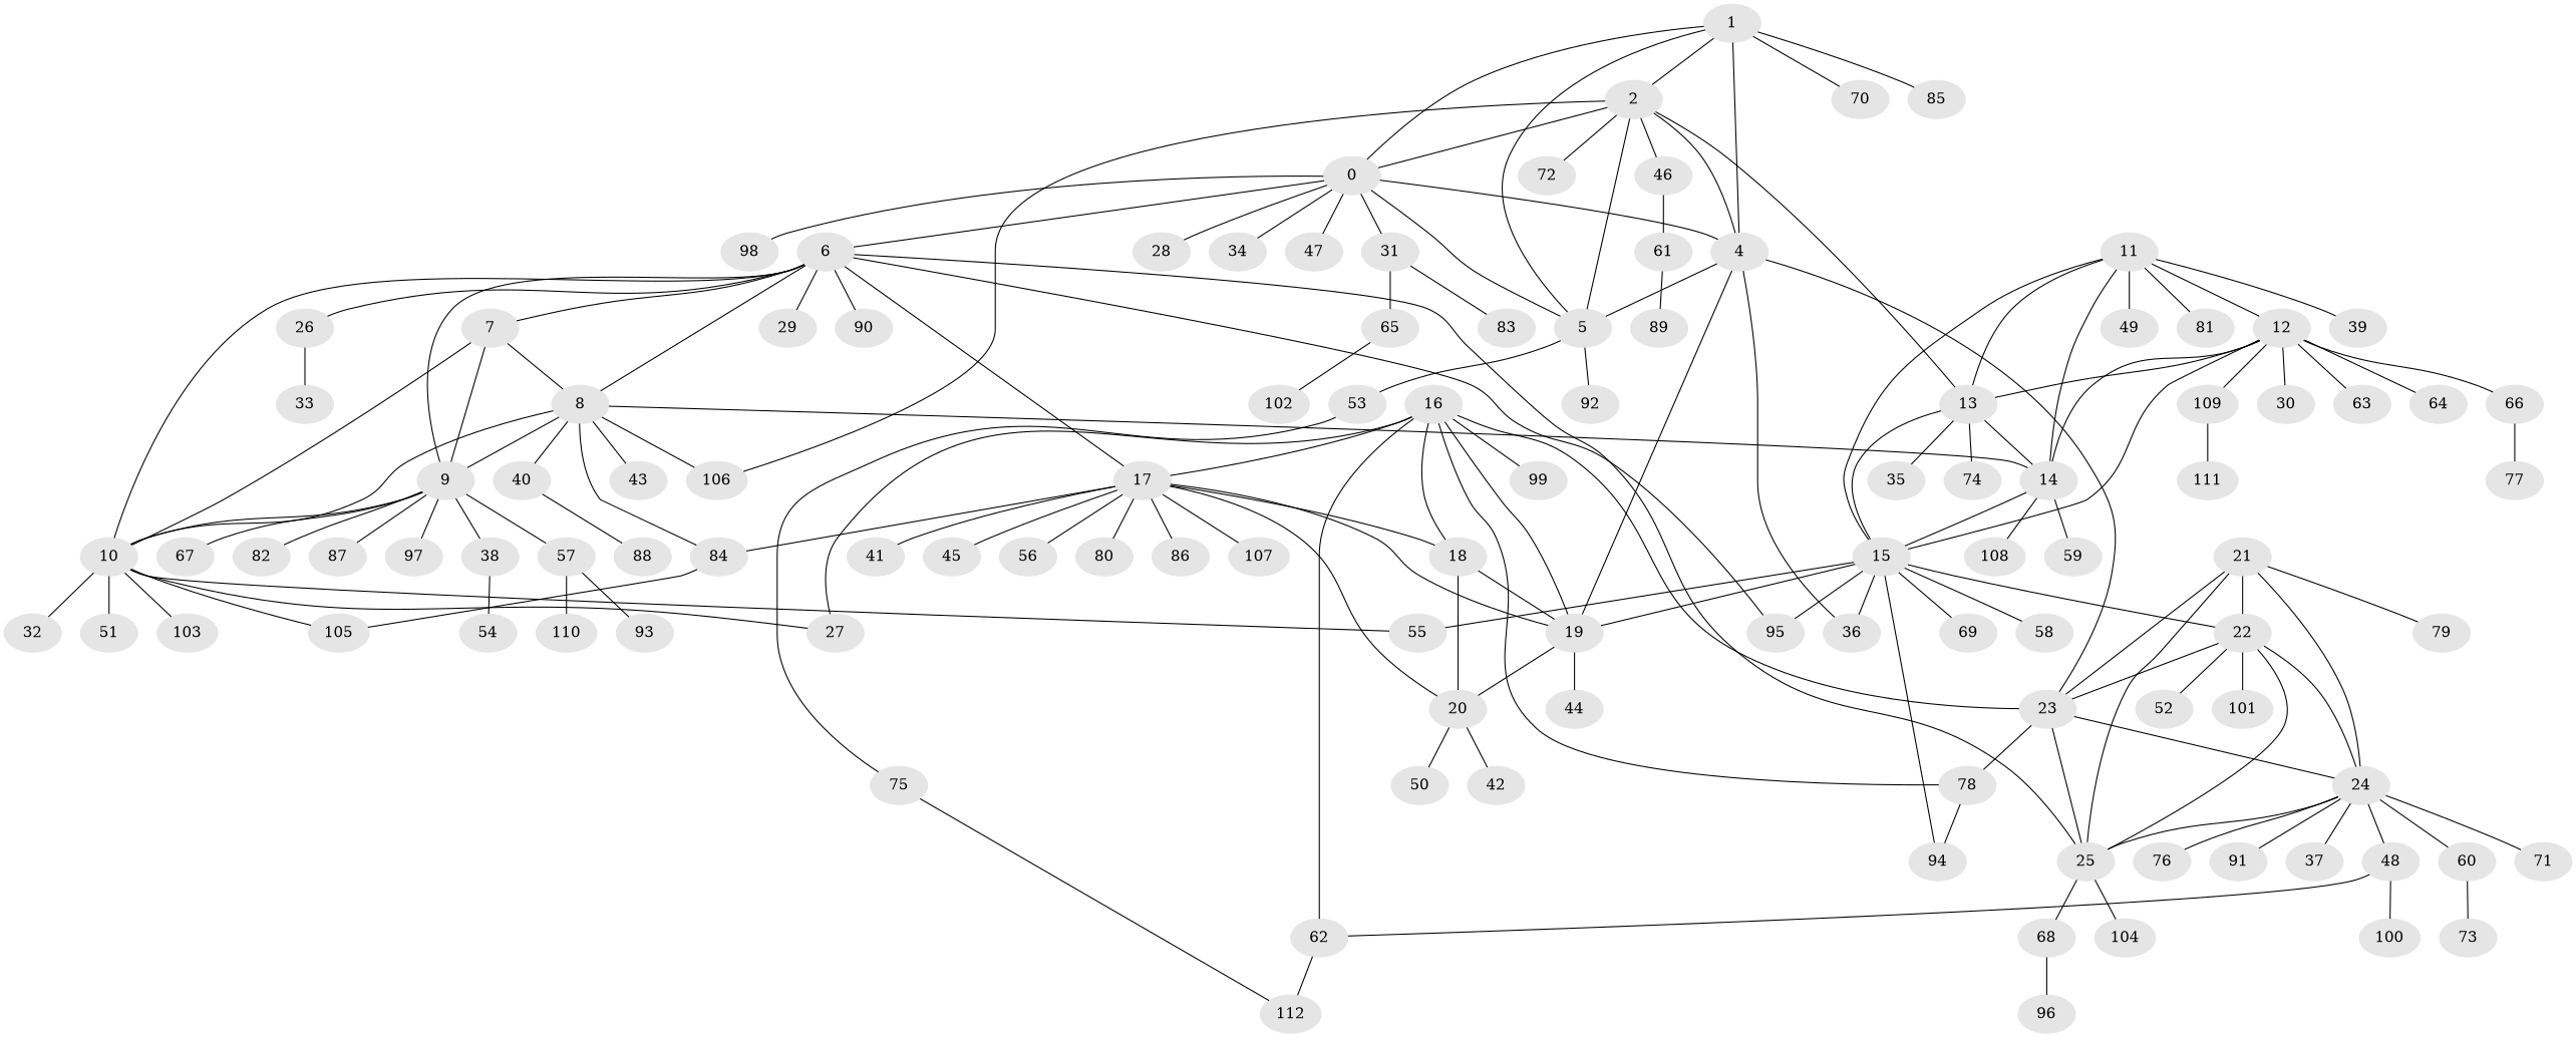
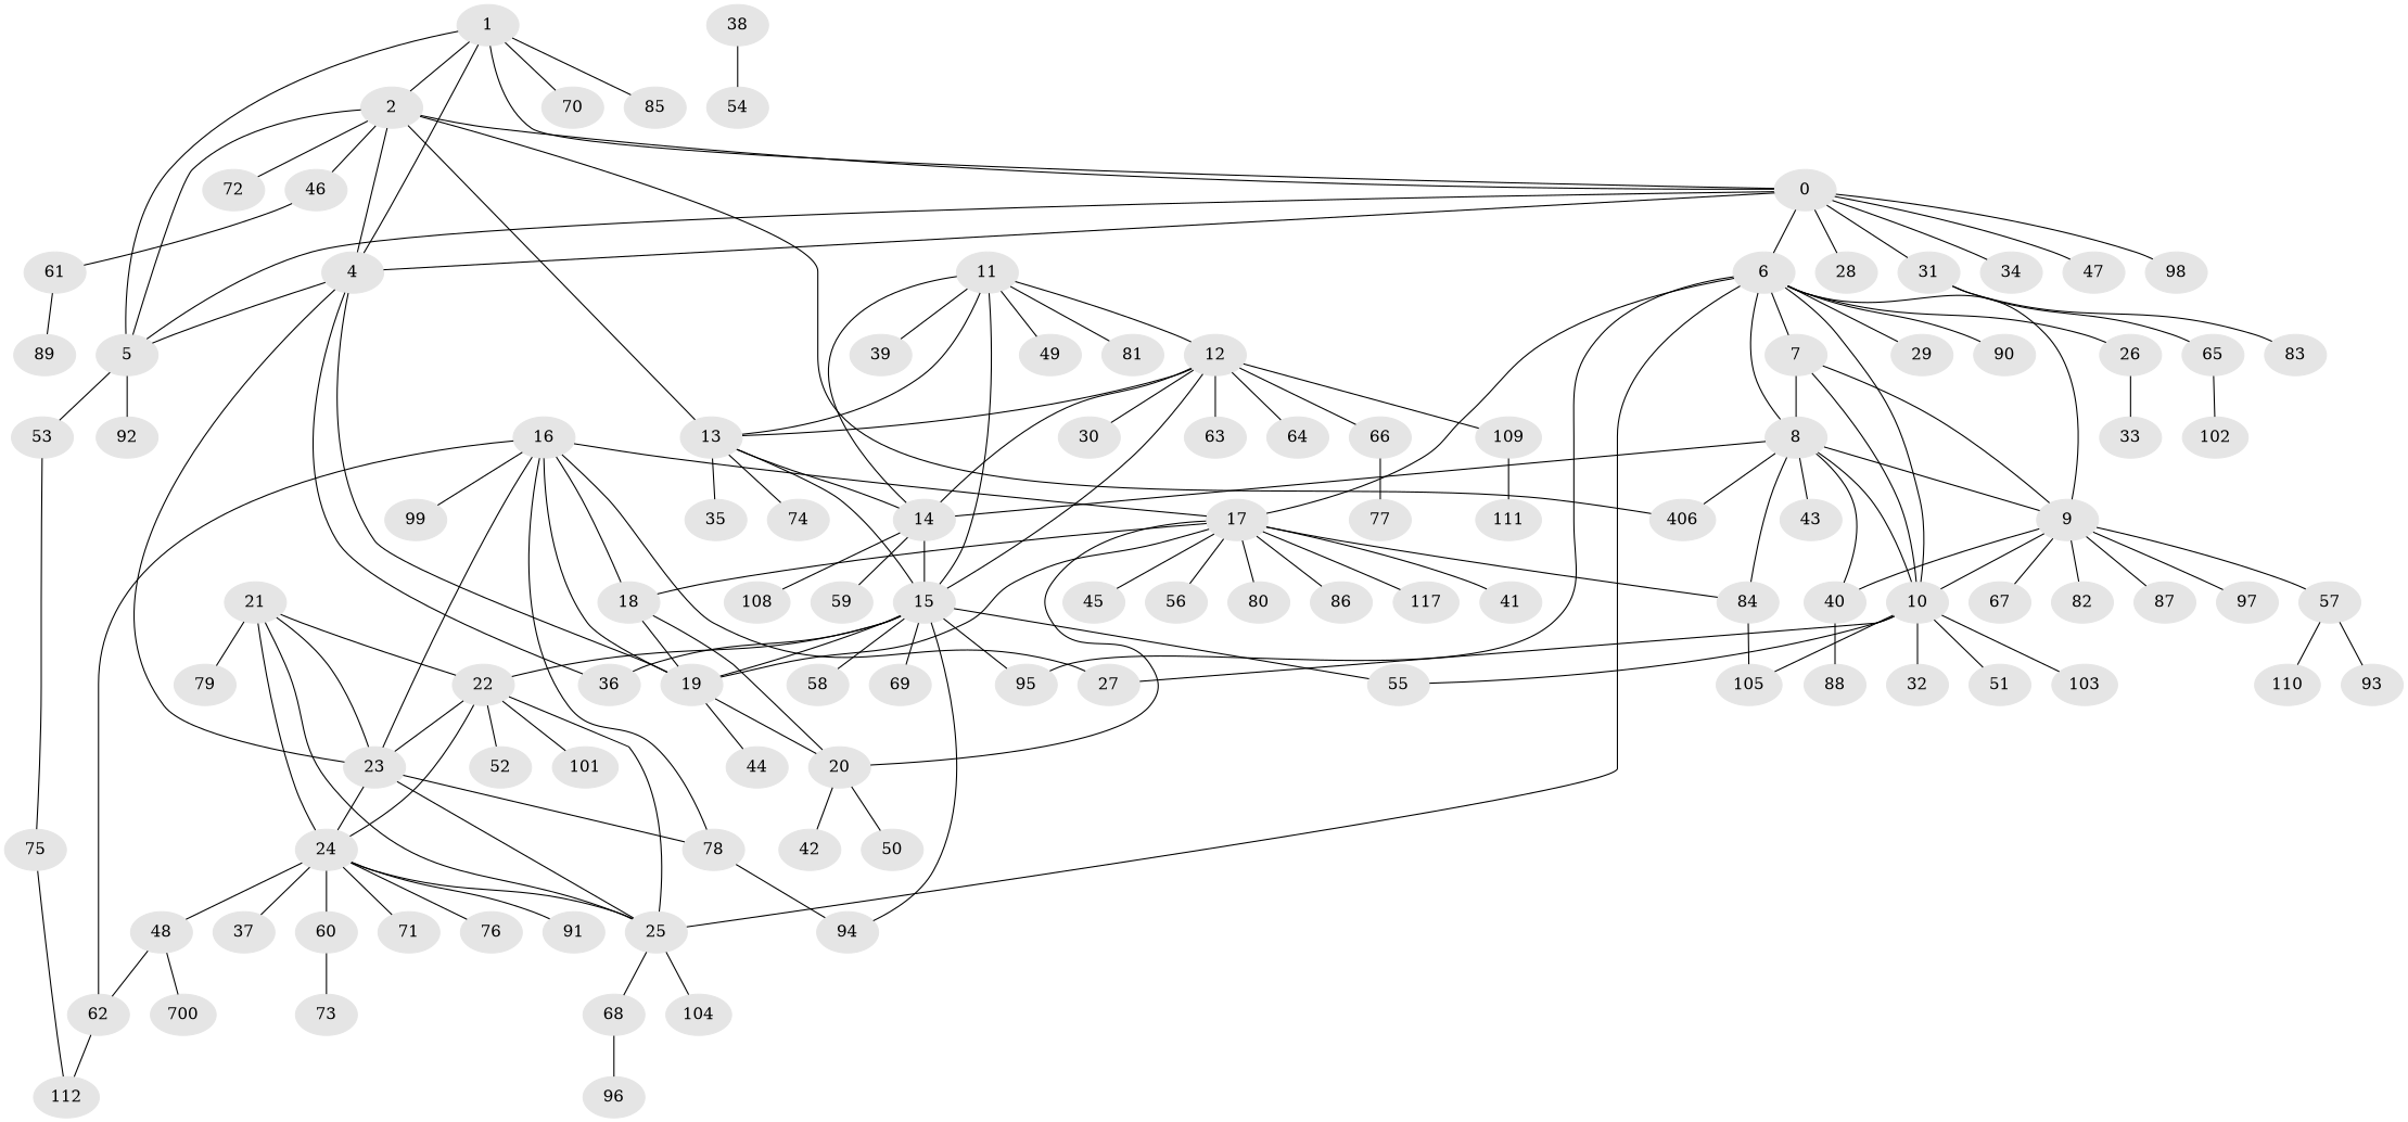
  graph {
    node [color=gray90 style=filled]
    1
    2
    n3 [label=0]
    4
    5
    70
    85
    13
    46
    72
-   106
+   106 [label=406]
    6
    28
    31
    34
    47
    98
    19
    23
    36
    53
    92
    14
    15
    35
    74
    61
    7
    8
    9
    10
    17
    25
    26
    29
    90
    95
    65
    83
    20
    44
    78
    24
    75
    40
    43
    84
    38
    57
    67
    82
    87
    97
    27
    32
    51
    55
    103
    105
    18
    41
    45
    56
    80
    86
-   107
+   107 [label=117]
    68
    104
    33
    59
    108
    88
    54
    93
    110
    11
    12
    39
    49
    81
    30
    63
    64
    66
    109
    22
    58
    69
    94
    77
    111
    52
    101
    16
    62
    99
    42
    50
    112
    21
    79
    37
    48
    60
    71
    76
    91
-   100
+   100 [label=700]
    73
    96
    102
    89
    1 -- 2
    1 -- n3
    1 -- 4
    1 -- 5
    1 -- 70
    1 -- 85
    2 -- n3
    2 -- 4
    2 -- 5
    2 -- 13
    2 -- 46
    2 -- 72
    2 -- 106
    n3 -- 4
    n3 -- 5
    n3 -- 6
    n3 -- 28
    n3 -- 31
    n3 -- 34
    n3 -- 47
    n3 -- 98
    4 -- 5
    4 -- 19
    4 -- 23
    4 -- 36
    5 -- 53
    5 -- 92
    13 -- 14
    13 -- 15
    13 -- 35
    13 -- 74
    46 -- 61
    6 -- 7
    6 -- 8
    6 -- 9
    6 -- 10
    6 -- 17
    6 -- 25
    6 -- 26
    6 -- 29
    6 -- 90
    6 -- 95
    31 -- 65
    31 -- 83
    19 -- 20
    19 -- 44
    23 -- 25
    23 -- 78
    23 -- 24
    53 -- 75
    14 -- 15
    14 -- 59
    14 -- 108
    15 -- 19
    15 -- 36
    15 -- 95
    15 -- 55
    15 -- 22
    15 -- 58
    15 -- 69
    15 -- 94
    61 -- 89
    7 -- 8
    7 -- 9
    7 -- 10
    8 -- 106
    8 -- 14
    8 -- 9
    8 -- 10
    8 -- 40
    8 -- 43
    8 -- 84
    9 -- 10
-   9 -- 38
+   9 -- 40
    9 -- 57
    9 -- 67
    9 -- 82
    9 -- 87
    9 -- 97
    10 -- 27
    10 -- 32
    10 -- 51
    10 -- 55
    10 -- 103
    10 -- 105
    17 -- 19
    17 -- 20
    17 -- 84
    17 -- 18
    17 -- 41
    17 -- 45
    17 -- 56
    17 -- 80
    17 -- 86
    17 -- 107
    25 -- 68
    25 -- 104
    26 -- 33
    65 -- 102
    20 -- 42
    20 -- 50
    78 -- 94
    24 -- 25
    24 -- 37
    24 -- 48
    24 -- 60
    24 -- 71
    24 -- 76
    24 -- 91
    75 -- 112
    40 -- 88
    84 -- 105
    38 -- 54
    57 -- 93
    57 -- 110
    18 -- 19
    18 -- 20
    68 -- 96
    11 -- 13
    11 -- 14
    11 -- 15
    11 -- 12
    11 -- 39
    11 -- 49
    11 -- 81
    12 -- 13
    12 -- 14
    12 -- 15
    12 -- 30
    12 -- 63
    12 -- 64
    12 -- 66
    12 -- 109
    66 -- 77
    109 -- 111
    22 -- 23
    22 -- 25
    22 -- 24
    22 -- 52
    22 -- 101
    16 -- 19
    16 -- 23
    16 -- 17
    16 -- 78
    16 -- 27
    16 -- 18
    16 -- 62
    16 -- 99
    62 -- 112
    21 -- 23
    21 -- 25
    21 -- 24
    21 -- 22
    21 -- 79
    48 -- 62
    48 -- 100
    60 -- 73
  }
